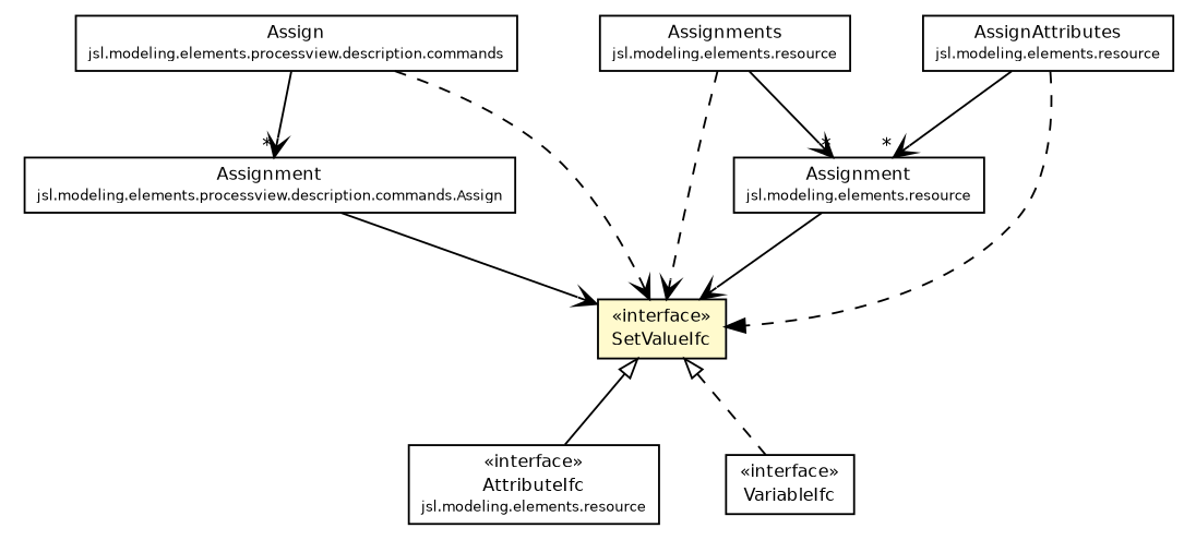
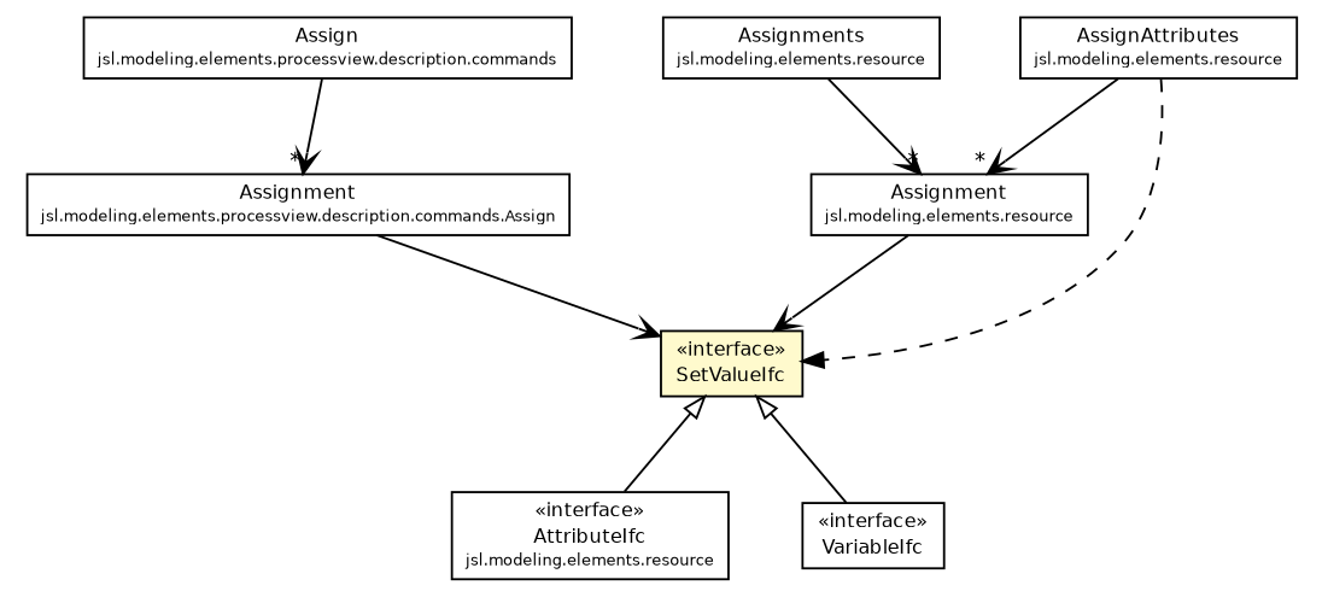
  digraph {
    nodesep=0.25
    ranksep=0.5
    node [fontcolor=black fontname=Helvetica fontsize=9.0 shape=plaintext]
    edge [arrowhead=open color=black fontcolor=black fontname=Helvetica fontsize=10.0 headport=p labelfontname=Helvetica labelfontsize=10 tailport=p]
    n1 [label=<<table title="jsl.modeling.elements.processview.description.commands.Assign" border="0" cellborder="1" cellspacing="0" cellpadding="2" port="p" href="../processview/description/commands/Assign.html"> 		<tr><td><table border="0" cellspacing="0" cellpadding="1"> <tr><td align="center" balign="center"> Assign </td></tr> <tr><td align="center" balign="center"><font point-size="7.0"> jsl.modeling.elements.processview.description.commands </font></td></tr> 		</table></td></tr> 		</table>>]
    n2 [label=<<table title="jsl.modeling.elements.processview.description.commands.Assign.Assignment" border="0" cellborder="1" cellspacing="0" cellpadding="2" port="p" href="../processview/description/commands/Assign.Assignment.html"> 		<tr><td><table border="0" cellspacing="0" cellpadding="1"> <tr><td align="center" balign="center"> Assignment </td></tr> <tr><td align="center" balign="center"><font point-size="7.0"> jsl.modeling.elements.processview.description.commands.Assign </font></td></tr> 		</table></td></tr> 		</table>>]
    n3 [label=<<table title="jsl.modeling.elements.variable.SetValueIfc" border="0" cellborder="1" cellspacing="0" cellpadding="2" port="p" bgcolor="lemonChiffon" href="./SetValueIfc.html"> 		<tr><td><table border="0" cellspacing="0" cellpadding="1"> <tr><td align="center" balign="center"> &#171;interface&#187; </td></tr> <tr><td align="center" balign="center"> SetValueIfc </td></tr> 		</table></td></tr> 		</table>>]
    n4 [label=<<table title="jsl.modeling.elements.resource.AttributeIfc" border="0" cellborder="1" cellspacing="0" cellpadding="2" port="p" href="../resource/AttributeIfc.html"> 		<tr><td><table border="0" cellspacing="0" cellpadding="1"> <tr><td align="center" balign="center"> &#171;interface&#187; </td></tr> <tr><td align="center" balign="center"> AttributeIfc </td></tr> <tr><td align="center" balign="center"><font point-size="7.0"> jsl.modeling.elements.resource </font></td></tr> 		</table></td></tr> 		</table>>]
    n5 [label=<<table title="jsl.modeling.elements.variable.VariableIfc" border="0" cellborder="1" cellspacing="0" cellpadding="2" port="p" href="./VariableIfc.html"> 		<tr><td><table border="0" cellspacing="0" cellpadding="1"> <tr><td align="center" balign="center"> &#171;interface&#187; </td></tr> <tr><td align="center" balign="center"> VariableIfc </td></tr> 		</table></td></tr> 		</table>>]
    n6 [label=<<table title="jsl.modeling.elements.resource.Assignments" border="0" cellborder="1" cellspacing="0" cellpadding="2" port="p" href="../resource/Assignments.html"> 		<tr><td><table border="0" cellspacing="0" cellpadding="1"> <tr><td align="center" balign="center"> Assignments </td></tr> <tr><td align="center" balign="center"><font point-size="7.0"> jsl.modeling.elements.resource </font></td></tr> 		</table></td></tr> 		</table>>]
    n7 [label=<<table title="jsl.modeling.elements.resource.Assignment" border="0" cellborder="1" cellspacing="0" cellpadding="2" port="p" href="../resource/Assignment.html"> 		<tr><td><table border="0" cellspacing="0" cellpadding="1"> <tr><td align="center" balign="center"> Assignment </td></tr> <tr><td align="center" balign="center"><font point-size="7.0"> jsl.modeling.elements.resource </font></td></tr> 		</table></td></tr> 		</table>>]
    n8 [label=<<table title="jsl.modeling.elements.resource.AssignAttributes" border="0" cellborder="1" cellspacing="0" cellpadding="2" port="p" href="../resource/AssignAttributes.html"> 		<tr><td><table border="0" cellspacing="0" cellpadding="1"> <tr><td align="center" balign="center"> AssignAttributes </td></tr> <tr><td align="center" balign="center"><font point-size="7.0"> jsl.modeling.elements.resource </font></td></tr> 		</table></td></tr> 		</table>>]
    n1 -> n2 [headlabel="*"]
-   n1 -> n3 [style=dashed]
    n2 -> n3
    n3 -> n4 [arrowtail=empty dir=back fontsize=10 style=solid arrowhead="" color="" fontcolor=""]
-   n3 -> n5 [arrowtail=empty dir=back fontsize=10 style=dashed arrowhead="" color="" fontcolor=""]
-   n6 -> n3 [style=dashed]
+   n3 -> n5 [arrowtail=empty dir=back fontsize=10 style=solid arrowhead="" color="" fontcolor=""]
    n6 -> n7 [headlabel="*"]
    n7 -> n3
    n8 -> n3 [arrowhead=normal style=dashed]
    n8 -> n7 [headlabel="*"]
  }
